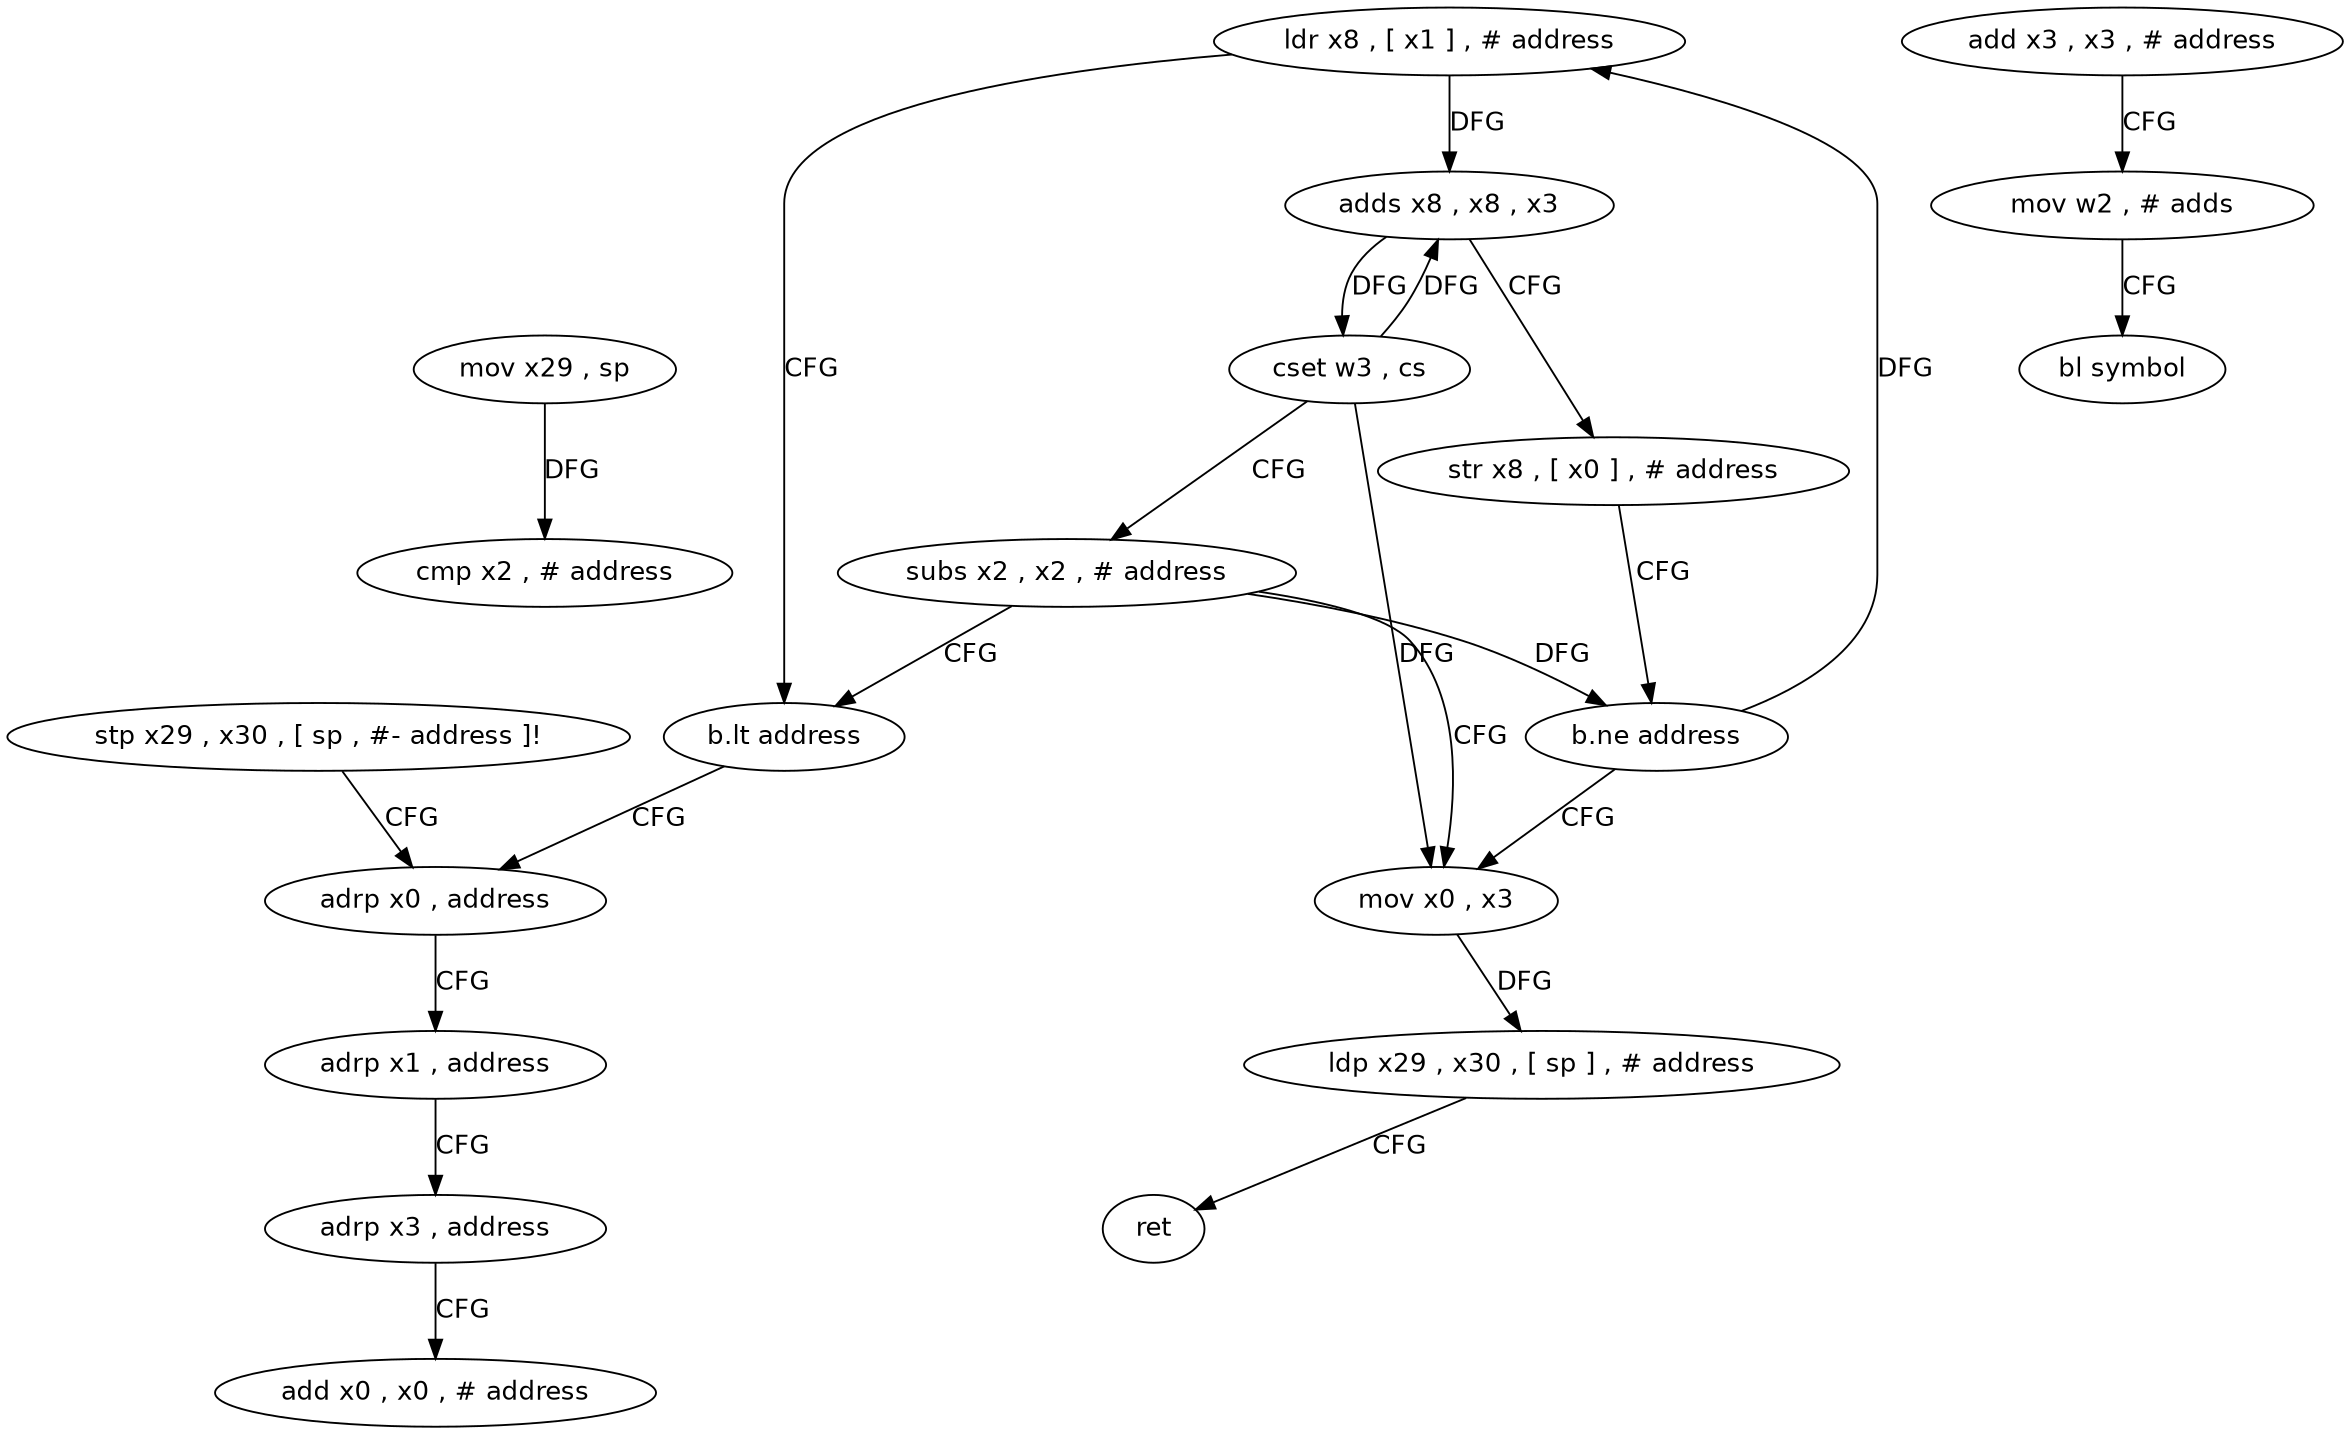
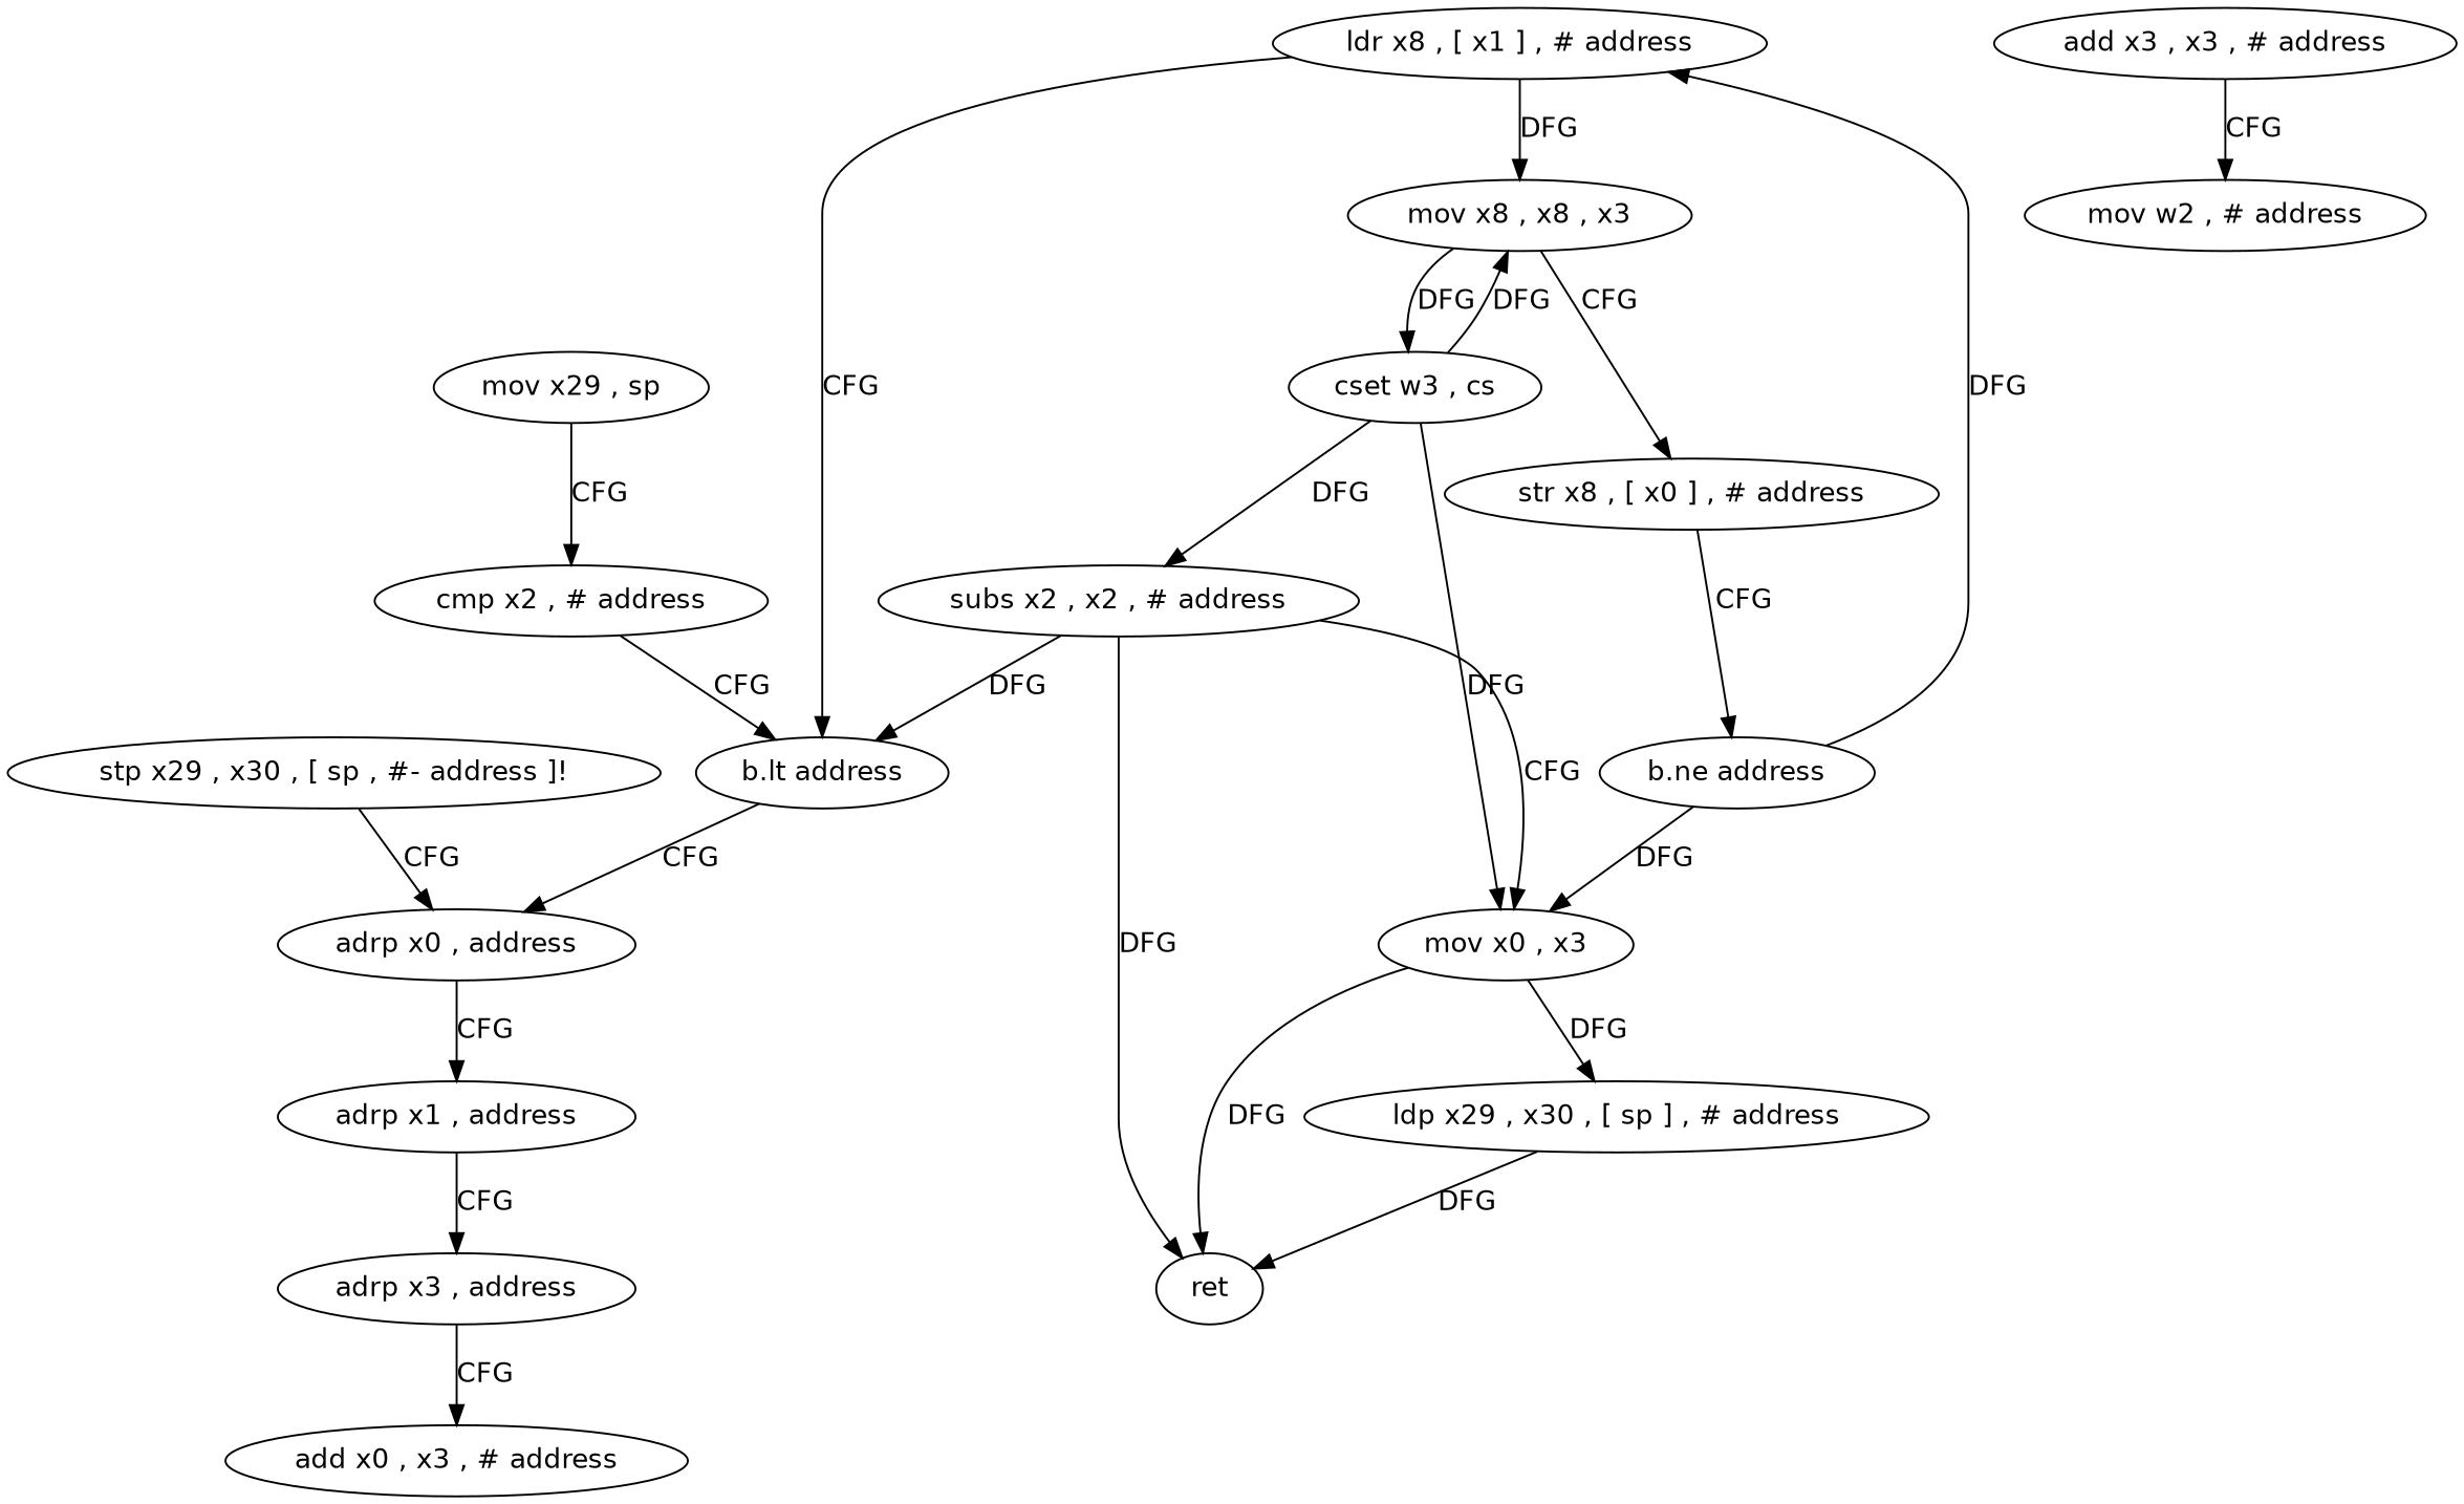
  digraph {
    fontname="DejaVu Sans"
    node [fontname="DejaVu Sans"]
    edge [fontname="DejaVu Sans"]
    n1 [label="stp x29 , x30 , [ sp , #- address ]!"]
    n2 [label="adrp x0 , address"]
    n3 [label="mov x29 , sp"]
    n4 [label="cmp x2 , # address"]
    n5 [label="b.lt address"]
    n6 [label="adrp x1 , address"]
    n7 [label="ldr x8 , [ x1 ] , # address"]
-   n8 [label="adds x8 , x8 , x3"]
+   n8 [label="mov x8 , x8 , x3"]
    n9 [label="adrp x3 , address"]
    n10 [label="cset w3 , cs"]
    n11 [label="str x8 , [ x0 ] , # address"]
-   n12 [label="add x0 , x0 , # address"]
+   n12 [label="add x0 , x3 , # address"]
    n13 [label="add x3 , x3 , # address"]
-   n14 [label="mov w2 , # adds"]
-   n15 [label="bl symbol"]
+   n14 [label="mov w2 , # address"]
    n16 [label="subs x2 , x2 , # address"]
    n17 [label="mov x0 , x3"]
    n18 [label="b.ne address"]
    n19 [label="ldp x29 , x30 , [ sp ] , # address"]
    n20 [label=ret]
    n1 -> n2 [label=CFG]
    n2 -> n6 [label=CFG]
-   n3 -> n4 [label=DFG]
+   n3 -> n4 [label=CFG]
+   n4 -> n5 [label=CFG]
    n5 -> n2 [label=CFG]
    n6 -> n9 [label=CFG]
    n7 -> n5 [label=CFG]
    n7 -> n8 [label=DFG]
    n8 -> n10 [label=DFG]
    n8 -> n11 [label=CFG]
    n9 -> n12 [label=CFG]
    n10 -> n8 [label=DFG]
-   n10 -> n16 [label=CFG]
+   n10 -> n16 [label=DFG]
    n10 -> n17 [label=DFG]
    n11 -> n18 [label=CFG]
    n13 -> n14 [label=CFG]
-   n14 -> n15 [label=CFG]
-   n16 -> n5 [label=CFG]
+   n16 -> n5 [label=DFG]
    n16 -> n17 [label=CFG]
-   n16 -> n18 [label=DFG]
+   n16 -> n20 [label=DFG]
    n17 -> n19 [label=DFG]
+   n17 -> n20 [label=DFG]
    n18 -> n7 [label=DFG]
-   n18 -> n17 [label=CFG]
-   n19 -> n20 [label=CFG]
+   n18 -> n17 [label=DFG]
+   n19 -> n20 [label=DFG]
  }
